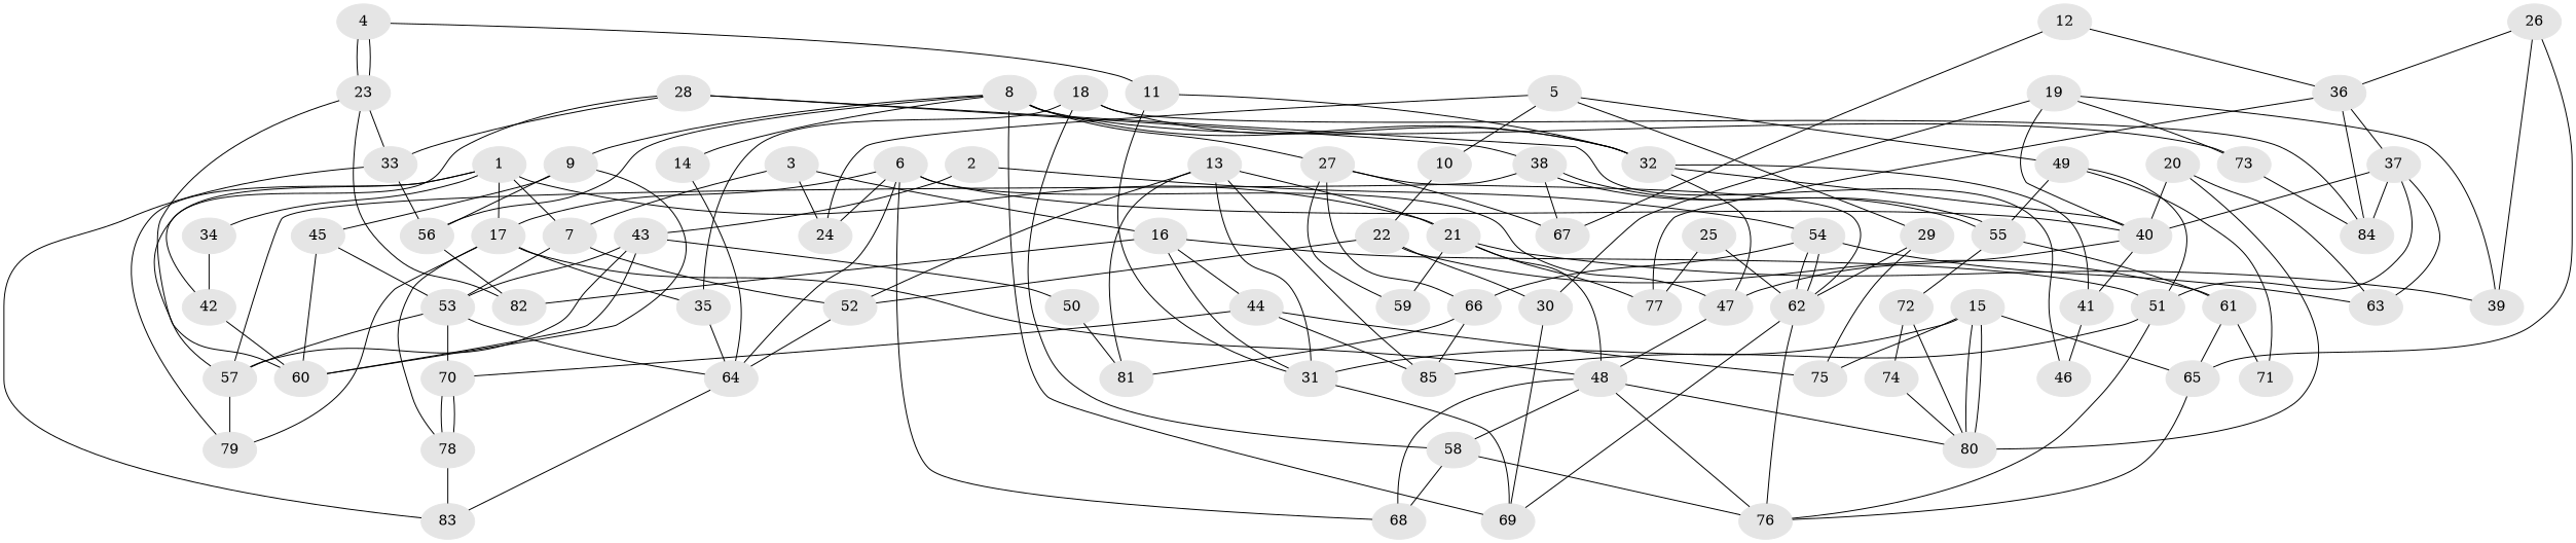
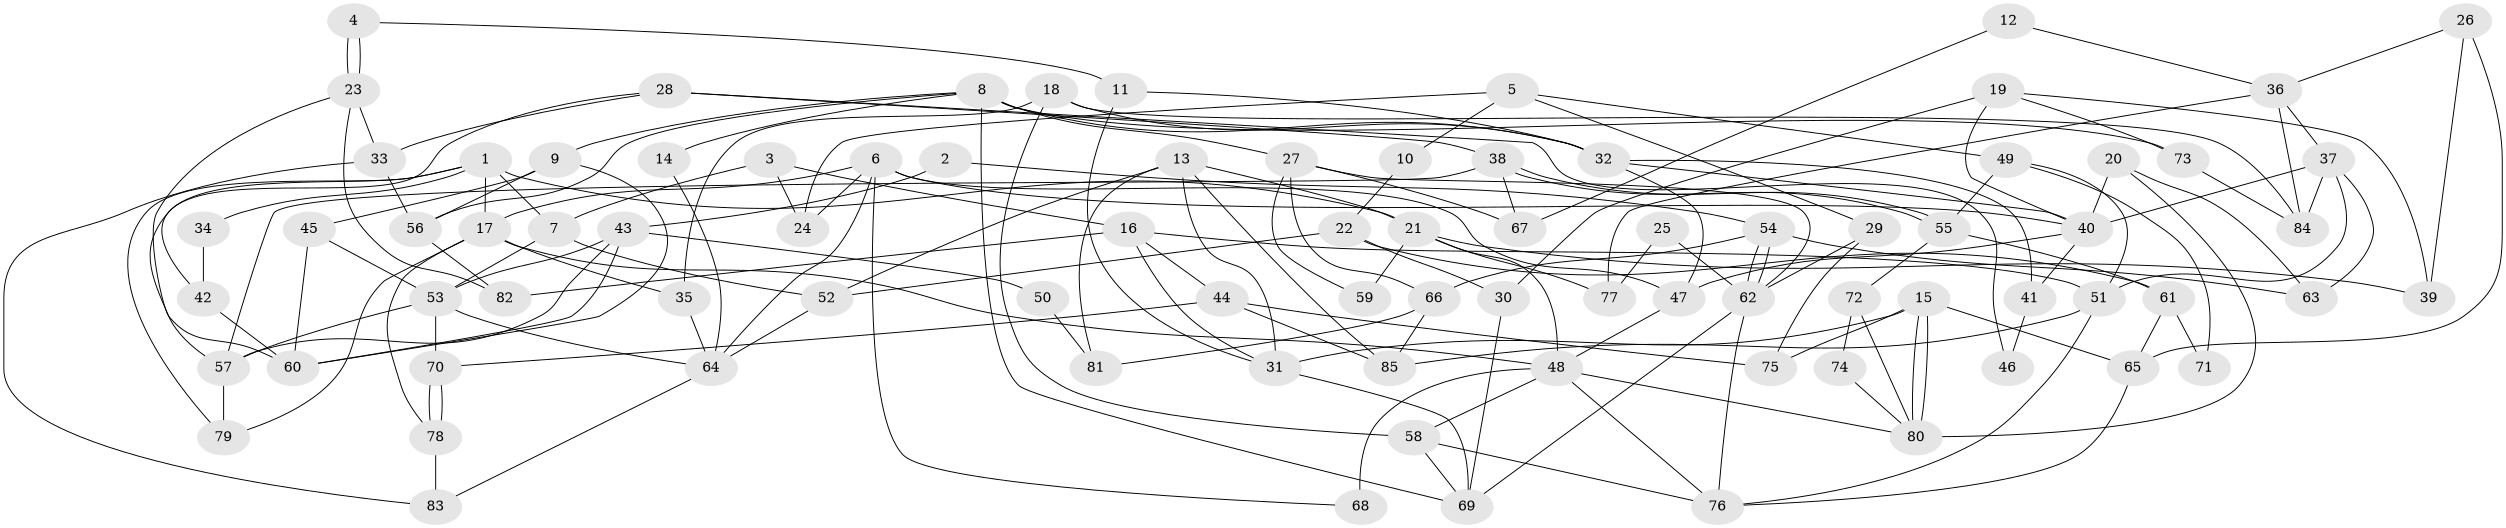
  graph {
    node [color=gray90 style=filled]
    1
    7
    17
    21
    34
    57
    79
    52
    53
    78
    35
    48
    39
    59
    77
    42
    2
    43
    54
    60
    50
    63
    62
    66
    3
    16
    24
    31
    44
    51
    82
    4
    11
    23
    32
    33
    5
    10
    29
    49
    22
    75
    55
    71
    6
    40
    47
    64
    68
    41
    83
    70
    8
    9
    14
    27
    56
    69
    73
    45
    67
    84
    30
    61
    12
    36
    37
    13
    81
    85
    15
    65
    80
    76
    58
    18
    19
    20
    25
    26
    28
    46
    38
    72
    74
    1 -- 7
    1 -- 17
    1 -- 21
    1 -- 34
    1 -- 57
    1 -- 79
    7 -- 52
    7 -- 53
    17 -- 79
    17 -- 78
    17 -- 35
    17 -- 48
    21 -- 48
    21 -- 39
    21 -- 59
    21 -- 77
    34 -- 42
    57 -- 79
    52 -- 64
    53 -- 57
    53 -- 64
    53 -- 70
    78 -- 83
    35 -- 64
    48 -- 68
    48 -- 80
    48 -- 76
    48 -- 58
    42 -- 60
    2 -- 43
    2 -- 54
    43 -- 57
    43 -- 53
    43 -- 60
    43 -- 50
    54 -- 63
    54 -- 62
    54 -- 62
    54 -- 66
    50 -- 81
    62 -- 69
    62 -- 76
    66 -- 81
    66 -- 85
    3 -- 7
    3 -- 16
    3 -- 24
    16 -- 31
    16 -- 44
    16 -- 51
    16 -- 82
    31 -- 69
    44 -- 75
    44 -- 70
    44 -- 85
    51 -- 85
    51 -- 76
    4 -- 11
    4 -- 23
    4 -- 23
    11 -- 31
    11 -- 32
    23 -- 60
    23 -- 82
    23 -- 33
    32 -- 40
    32 -- 47
    32 -- 41
    33 -- 83
    33 -- 56
    5 -- 24
    5 -- 10
    5 -- 29
    5 -- 49
    10 -- 22
    29 -- 62
    29 -- 75
    49 -- 51
    49 -- 55
    49 -- 71
    22 -- 52
    22 -- 30
    22 -- 61
    55 -- 61
    55 -- 72
    6 -- 17
    6 -- 24
    6 -- 40
    6 -- 47
    6 -- 64
    6 -- 68
    40 -- 47
    40 -- 41
    47 -- 48
    64 -- 83
    41 -- 46
    70 -- 78
    70 -- 78
    8 -- 32
    8 -- 9
    8 -- 14
    8 -- 27
    8 -- 56
    8 -- 69
    8 -- 73
    9 -- 60
    9 -- 56
    9 -- 45
    14 -- 64
    27 -- 59
    27 -- 62
    27 -- 66
    27 -- 67
    56 -- 82
    73 -- 84
    45 -- 53
    45 -- 60
    30 -- 69
    61 -- 71
    61 -- 65
    12 -- 67
    12 -- 36
    36 -- 77
    36 -- 84
    36 -- 37
    37 -- 63
    37 -- 51
    37 -- 40
    37 -- 84
    13 -- 21
    13 -- 52
    13 -- 31
    13 -- 81
    13 -- 85
    15 -- 31
    15 -- 75
    15 -- 65
    15 -- 80
    15 -- 80
    65 -- 76
-   58 -- 68
+   58 -- 69
    58 -- 76
    18 -- 35
    18 -- 32
    18 -- 84
    18 -- 58
    19 -- 39
    19 -- 40
    19 -- 73
    19 -- 30
    20 -- 63
    20 -- 40
    20 -- 80
    25 -- 77
    25 -- 62
    26 -- 39
    26 -- 36
    26 -- 65
    28 -- 42
    28 -- 33
    28 -- 46
    28 -- 38
    38 -- 57
    38 -- 55
    38 -- 55
    38 -- 67
    72 -- 80
    72 -- 74
    74 -- 80
  }
